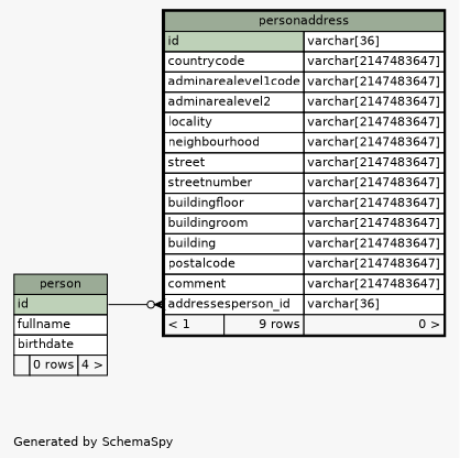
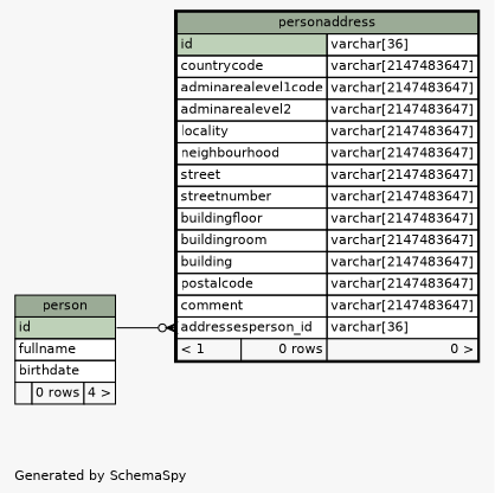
  digraph {
    bgcolor="#f7f7f7"
    fontname=Helvetica
    fontsize=11
    label="\nGenerated by SchemaSpy"
    labeljust=l
    nodesep=0.18
    rankdir=RL
    ranksep=0.46
    node [fontname=Helvetica fontsize=11 shape=plaintext]
-   n1 [label=<     <TABLE BORDER="2" CELLBORDER="1" CELLSPACING="0" BGCOLOR="#ffffff">       <TR><TD COLSPAN="3" BGCOLOR="#9bab96" ALIGN="CENTER">personaddress</TD></TR>       <TR><TD PORT="id" COLSPAN="2" BGCOLOR="#bed1b8" ALIGN="LEFT">id</TD><TD PORT="id.type" ALIGN="LEFT">varchar[36]</TD></TR>       <TR><TD PORT="countrycode" COLSPAN="2" ALIGN="LEFT">countrycode</TD><TD PORT="countrycode.type" ALIGN="LEFT">varchar[2147483647]</TD></TR>       <TR><TD PORT="adminarealevel1code" COLSPAN="2" ALIGN="LEFT">adminarealevel1code</TD><TD PORT="adminarealevel1code.type" ALIGN="LEFT">varchar[2147483647]</TD></TR>       <TR><TD PORT="adminarealevel2" COLSPAN="2" ALIGN="LEFT">adminarealevel2</TD><TD PORT="adminarealevel2.type" ALIGN="LEFT">varchar[2147483647]</TD></TR>       <TR><TD PORT="locality" COLSPAN="2" ALIGN="LEFT">locality</TD><TD PORT="locality.type" ALIGN="LEFT">varchar[2147483647]</TD></TR>       <TR><TD PORT="neighbourhood" COLSPAN="2" ALIGN="LEFT">neighbourhood</TD><TD PORT="neighbourhood.type" ALIGN="LEFT">varchar[2147483647]</TD></TR>       <TR><TD PORT="street" COLSPAN="2" ALIGN="LEFT">street</TD><TD PORT="street.type" ALIGN="LEFT">varchar[2147483647]</TD></TR>       <TR><TD PORT="streetnumber" COLSPAN="2" ALIGN="LEFT">streetnumber</TD><TD PORT="streetnumber.type" ALIGN="LEFT">varchar[2147483647]</TD></TR>       <TR><TD PORT="buildingfloor" COLSPAN="2" ALIGN="LEFT">buildingfloor</TD><TD PORT="buildingfloor.type" ALIGN="LEFT">varchar[2147483647]</TD></TR>       <TR><TD PORT="buildingroom" COLSPAN="2" ALIGN="LEFT">buildingroom</TD><TD PORT="buildingroom.type" ALIGN="LEFT">varchar[2147483647]</TD></TR>       <TR><TD PORT="building" COLSPAN="2" ALIGN="LEFT">building</TD><TD PORT="building.type" ALIGN="LEFT">varchar[2147483647]</TD></TR>       <TR><TD PORT="postalcode" COLSPAN="2" ALIGN="LEFT">postalcode</TD><TD PORT="postalcode.type" ALIGN="LEFT">varchar[2147483647]</TD></TR>       <TR><TD PORT="comment" COLSPAN="2" ALIGN="LEFT">comment</TD><TD PORT="comment.type" ALIGN="LEFT">varchar[2147483647]</TD></TR>       <TR><TD PORT="addressesperson_id" COLSPAN="2" ALIGN="LEFT">addressesperson_id</TD><TD PORT="addressesperson_id.type" ALIGN="LEFT">varchar[36]</TD></TR>       <TR><TD ALIGN="LEFT" BGCOLOR="#f7f7f7">&lt; 1</TD><TD ALIGN="RIGHT" BGCOLOR="#f7f7f7">9 rows</TD><TD ALIGN="RIGHT" BGCOLOR="#f7f7f7">0 &gt;</TD></TR>     </TABLE>>]
+   n1 [label=<     <TABLE BORDER="2" CELLBORDER="1" CELLSPACING="0" BGCOLOR="#ffffff">       <TR><TD COLSPAN="3" BGCOLOR="#9bab96" ALIGN="CENTER">personaddress</TD></TR>       <TR><TD PORT="id" COLSPAN="2" BGCOLOR="#bed1b8" ALIGN="LEFT">id</TD><TD PORT="id.type" ALIGN="LEFT">varchar[36]</TD></TR>       <TR><TD PORT="countrycode" COLSPAN="2" ALIGN="LEFT">countrycode</TD><TD PORT="countrycode.type" ALIGN="LEFT">varchar[2147483647]</TD></TR>       <TR><TD PORT="adminarealevel1code" COLSPAN="2" ALIGN="LEFT">adminarealevel1code</TD><TD PORT="adminarealevel1code.type" ALIGN="LEFT">varchar[2147483647]</TD></TR>       <TR><TD PORT="adminarealevel2" COLSPAN="2" ALIGN="LEFT">adminarealevel2</TD><TD PORT="adminarealevel2.type" ALIGN="LEFT">varchar[2147483647]</TD></TR>       <TR><TD PORT="locality" COLSPAN="2" ALIGN="LEFT">locality</TD><TD PORT="locality.type" ALIGN="LEFT">varchar[2147483647]</TD></TR>       <TR><TD PORT="neighbourhood" COLSPAN="2" ALIGN="LEFT">neighbourhood</TD><TD PORT="neighbourhood.type" ALIGN="LEFT">varchar[2147483647]</TD></TR>       <TR><TD PORT="street" COLSPAN="2" ALIGN="LEFT">street</TD><TD PORT="street.type" ALIGN="LEFT">varchar[2147483647]</TD></TR>       <TR><TD PORT="streetnumber" COLSPAN="2" ALIGN="LEFT">streetnumber</TD><TD PORT="streetnumber.type" ALIGN="LEFT">varchar[2147483647]</TD></TR>       <TR><TD PORT="buildingfloor" COLSPAN="2" ALIGN="LEFT">buildingfloor</TD><TD PORT="buildingfloor.type" ALIGN="LEFT">varchar[2147483647]</TD></TR>       <TR><TD PORT="buildingroom" COLSPAN="2" ALIGN="LEFT">buildingroom</TD><TD PORT="buildingroom.type" ALIGN="LEFT">varchar[2147483647]</TD></TR>       <TR><TD PORT="building" COLSPAN="2" ALIGN="LEFT">building</TD><TD PORT="building.type" ALIGN="LEFT">varchar[2147483647]</TD></TR>       <TR><TD PORT="postalcode" COLSPAN="2" ALIGN="LEFT">postalcode</TD><TD PORT="postalcode.type" ALIGN="LEFT">varchar[2147483647]</TD></TR>       <TR><TD PORT="comment" COLSPAN="2" ALIGN="LEFT">comment</TD><TD PORT="comment.type" ALIGN="LEFT">varchar[2147483647]</TD></TR>       <TR><TD PORT="addressesperson_id" COLSPAN="2" ALIGN="LEFT">addressesperson_id</TD><TD PORT="addressesperson_id.type" ALIGN="LEFT">varchar[36]</TD></TR>       <TR><TD ALIGN="LEFT" BGCOLOR="#f7f7f7">&lt; 1</TD><TD ALIGN="RIGHT" BGCOLOR="#f7f7f7">0 rows</TD><TD ALIGN="RIGHT" BGCOLOR="#f7f7f7">0 &gt;</TD></TR>     </TABLE>>]
    n2 [label=<     <TABLE BORDER="0" CELLBORDER="1" CELLSPACING="0" BGCOLOR="#ffffff">       <TR><TD COLSPAN="3" BGCOLOR="#9bab96" ALIGN="CENTER">person</TD></TR>       <TR><TD PORT="id" COLSPAN="3" BGCOLOR="#bed1b8" ALIGN="LEFT">id</TD></TR>       <TR><TD PORT="fullname" COLSPAN="3" ALIGN="LEFT">fullname</TD></TR>       <TR><TD PORT="birthdate" COLSPAN="3" ALIGN="LEFT">birthdate</TD></TR>       <TR><TD ALIGN="LEFT" BGCOLOR="#f7f7f7">  </TD><TD ALIGN="RIGHT" BGCOLOR="#f7f7f7">0 rows</TD><TD ALIGN="RIGHT" BGCOLOR="#f7f7f7">4 &gt;</TD></TR>     </TABLE>>]
    n1 -> n2 [arrowhead=none arrowsize=0.8 arrowtail=crowodot dir=back headport="id:e" tailport="addressesperson_id:w"]
  }
